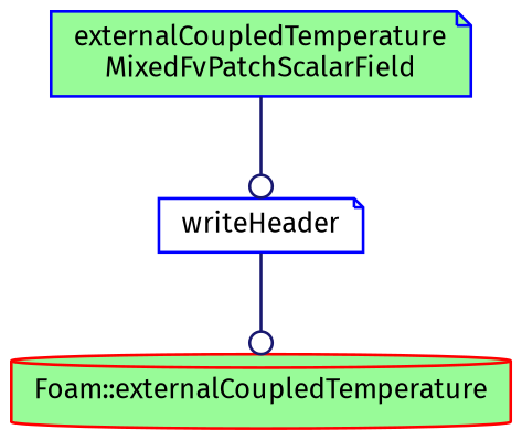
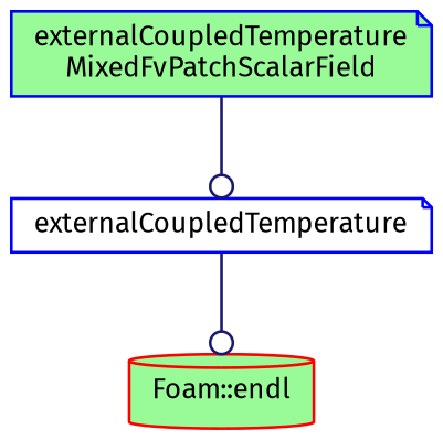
  digraph {
    fontname="Fira Sans"
    rankdir=TB
    node [color=blue fillcolor=palegreen fontname="Fira Sans" fontsize=10 shape=note style=filled]
    edge [arrowhead=odot color=midnightblue fontname="Fira Sans" fontsize=10 labelfontname=FreeSans labelfontsize=10 style=solid]
-   n1 [fillcolor=white fontcolor=black height=0.2 label=writeHeader width=0.4]
-   n2 [color=red height=0.2 label="Foam::externalCoupledTemperature" shape=cylinder width=0.4]
+   n1 [fillcolor=white fontcolor=black height=0.2 label=externalCoupledTemperature width=0.4]
+   n2 [color=red height=0.2 label="Foam::endl" shape=cylinder width=0.4]
    n3 [height=0.2 label="externalCoupledTemperature\lMixedFvPatchScalarField" width=0.4]
    n1 -> n2
    n3 -> n1
  }
